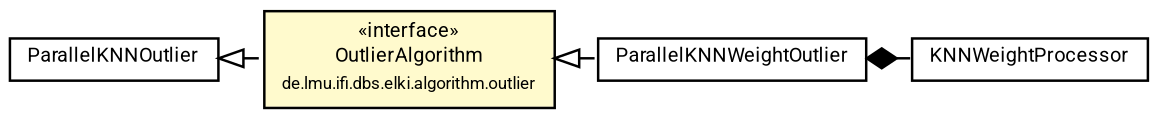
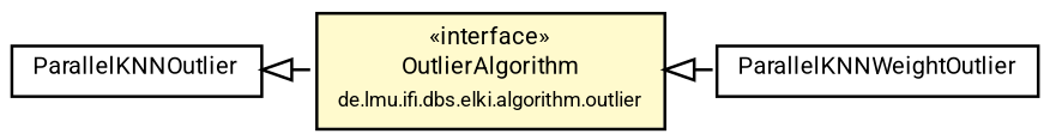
  digraph {
    nodesep=0.15
    rankdir=LR
    ranksep=0.25
    node [fontcolor=black fontname=Roboto fontsize=8 margin=0 shape=plaintext]
    edge [arrowtail=empty color=black dir=back fontname=Roboto fontsize=7 labelfontname=Roboto labelfontsize=7 style=dashed weight=9]
    n1 [height=0 label=<<table title="de.lmu.ifi.dbs.elki.algorithm.outlier.OutlierAlgorithm" border="0" cellborder="1" cellspacing="0" cellpadding="2" bgcolor="LemonChiffon" href="../../OutlierAlgorithm.html" target="_parent"> 		<tr><td><table border="0" cellspacing="0" cellpadding="1"> 		<tr><td align="center" balign="center"> &#171;interface&#187; </td></tr> 		<tr><td align="center" balign="center"> <font face="Roboto">OutlierAlgorithm</font> </td></tr> 		<tr><td align="center" balign="center"> <font face="Roboto" point-size="7.0">de.lmu.ifi.dbs.elki.algorithm.outlier</font> </td></tr> 		</table></td></tr> 		</table>> width=0]
    n2 [height=0 label=<<table title="de.lmu.ifi.dbs.elki.algorithm.outlier.distance.parallel.ParallelKNNWeightOutlier" border="0" cellborder="1" cellspacing="0" cellpadding="2" href="ParallelKNNWeightOutlier.html" target="_parent"> 		<tr><td><table border="0" cellspacing="0" cellpadding="1"> 		<tr><td align="center" balign="center"> <font face="Roboto">ParallelKNNWeightOutlier</font> </td></tr> 		</table></td></tr> 		</table>> width=0]
-   n3 [height=0 label=<<table title="de.lmu.ifi.dbs.elki.algorithm.outlier.distance.parallel.KNNWeightProcessor" border="0" cellborder="1" cellspacing="0" cellpadding="2" href="KNNWeightProcessor.html" target="_parent"> 		<tr><td><table border="0" cellspacing="0" cellpadding="1"> 		<tr><td align="center" balign="center"> <font face="Roboto">KNNWeightProcessor</font> </td></tr> 		</table></td></tr> 		</table>> width=0]
    n4 [height=0 label=<<table title="de.lmu.ifi.dbs.elki.algorithm.outlier.distance.parallel.ParallelKNNOutlier" border="0" cellborder="1" cellspacing="0" cellpadding="2" href="ParallelKNNOutlier.html" target="_parent"> 		<tr><td><table border="0" cellspacing="0" cellpadding="1"> 		<tr><td align="center" balign="center"> <font face="Roboto">ParallelKNNOutlier</font> </td></tr> 		</table></td></tr> 		</table>> width=0]
    n1 -> n2
-   n2 -> n3 [arrowhead=none arrowtail=diamond weight=6 style=""]
    n4 -> n1
  }
